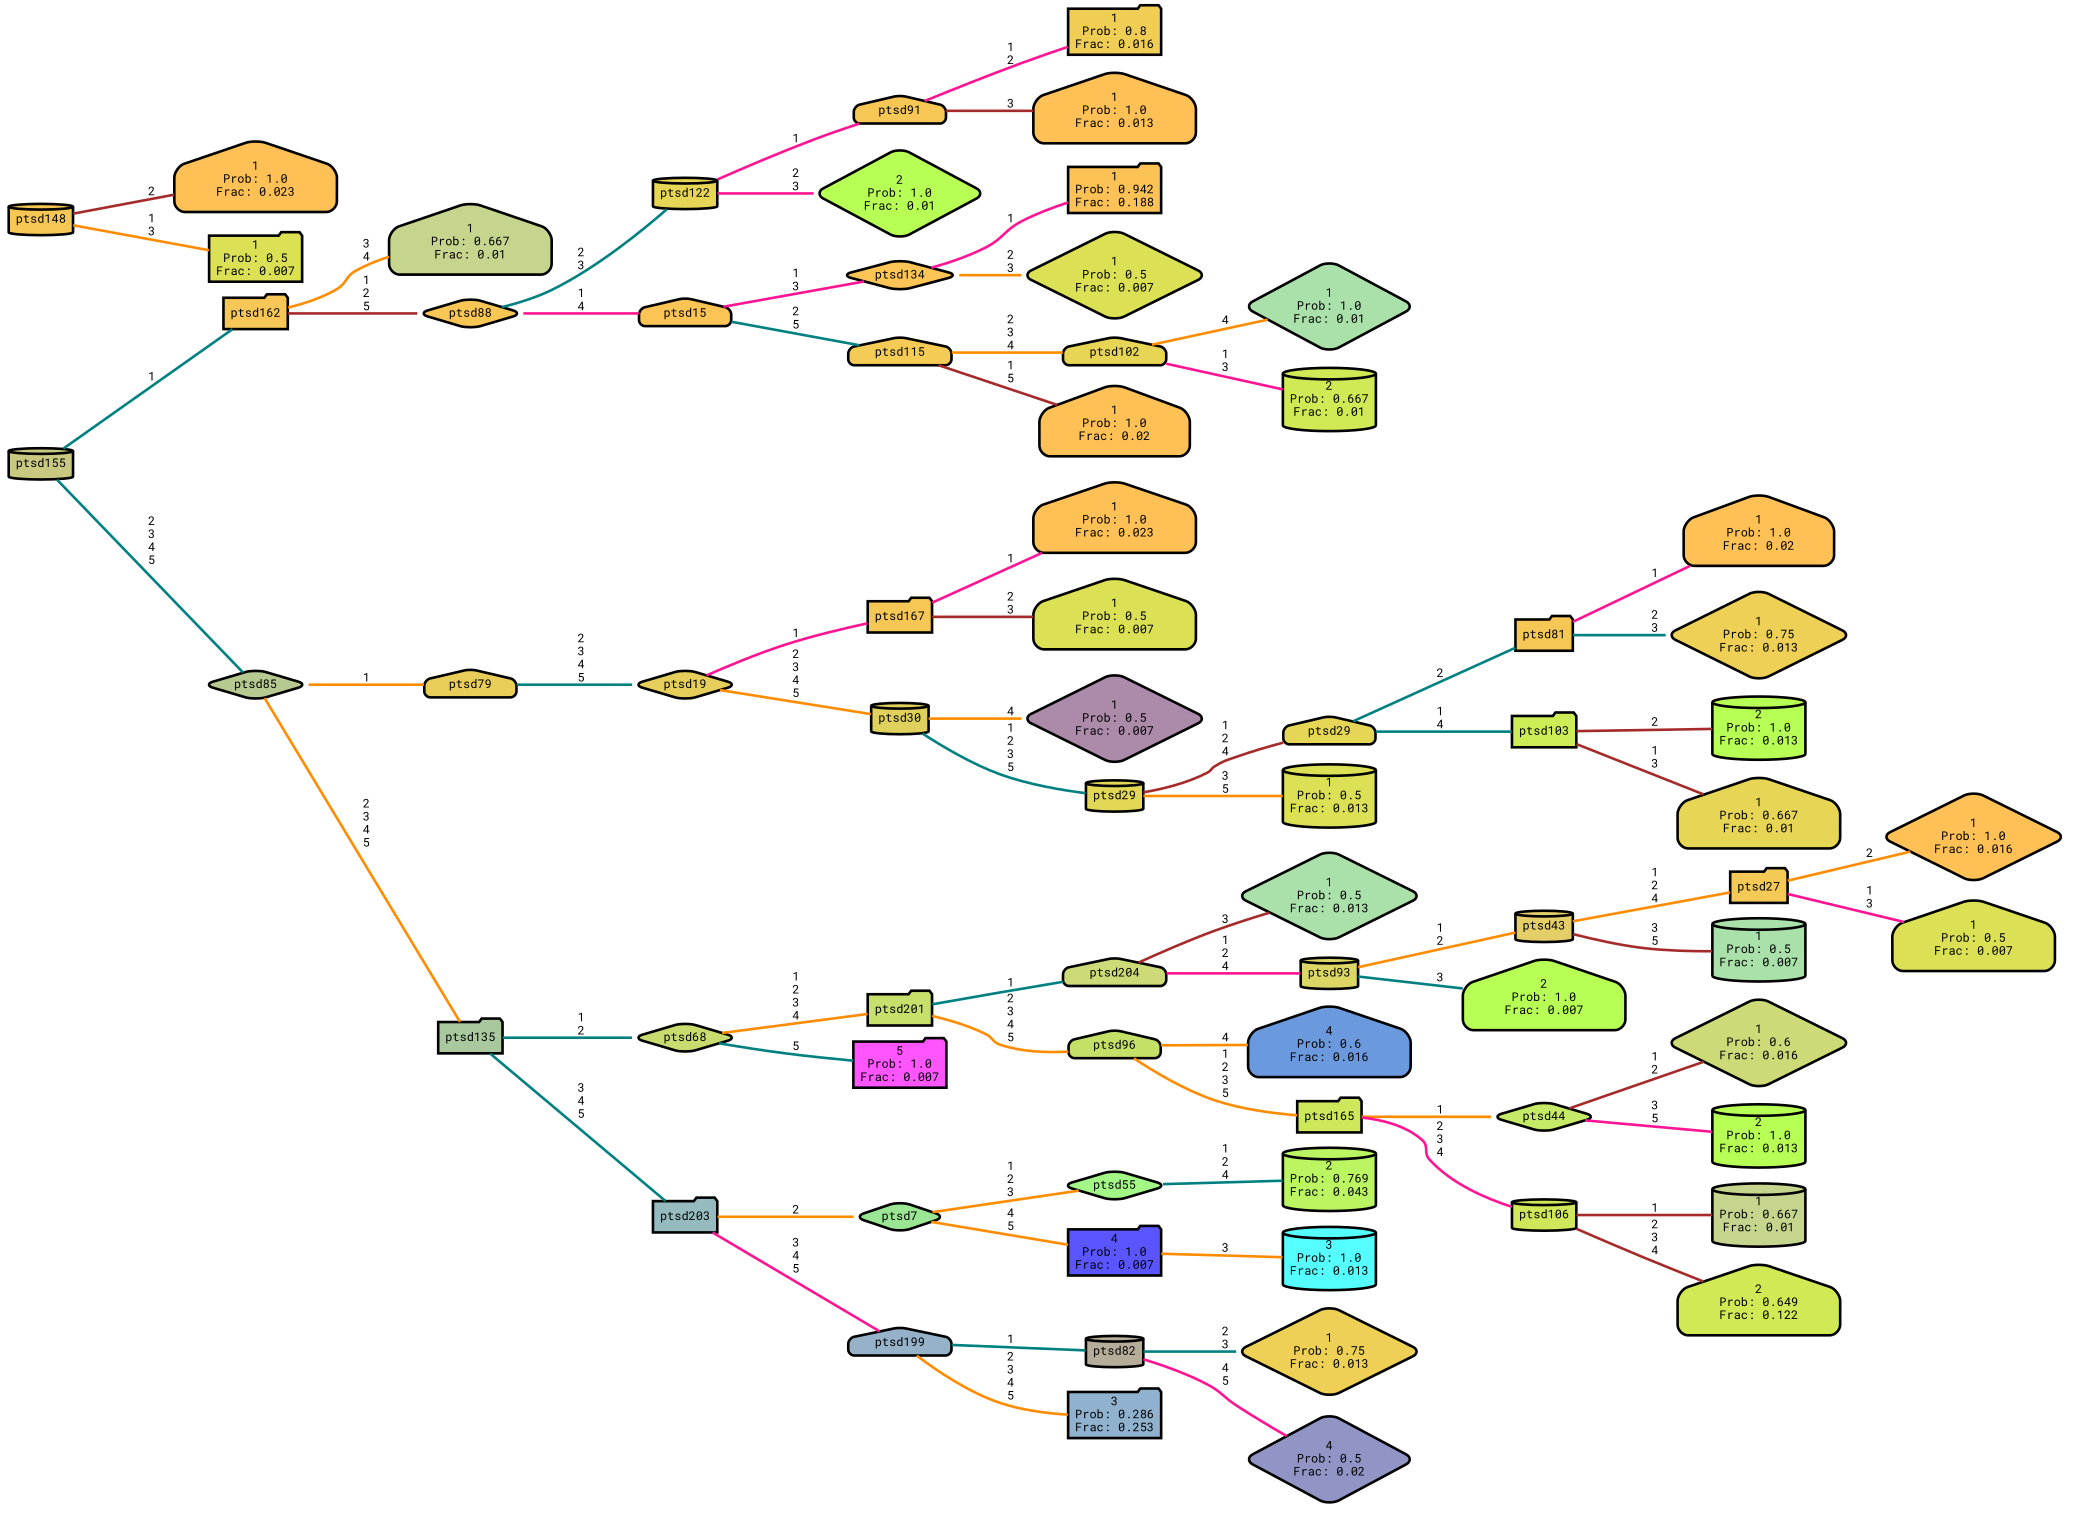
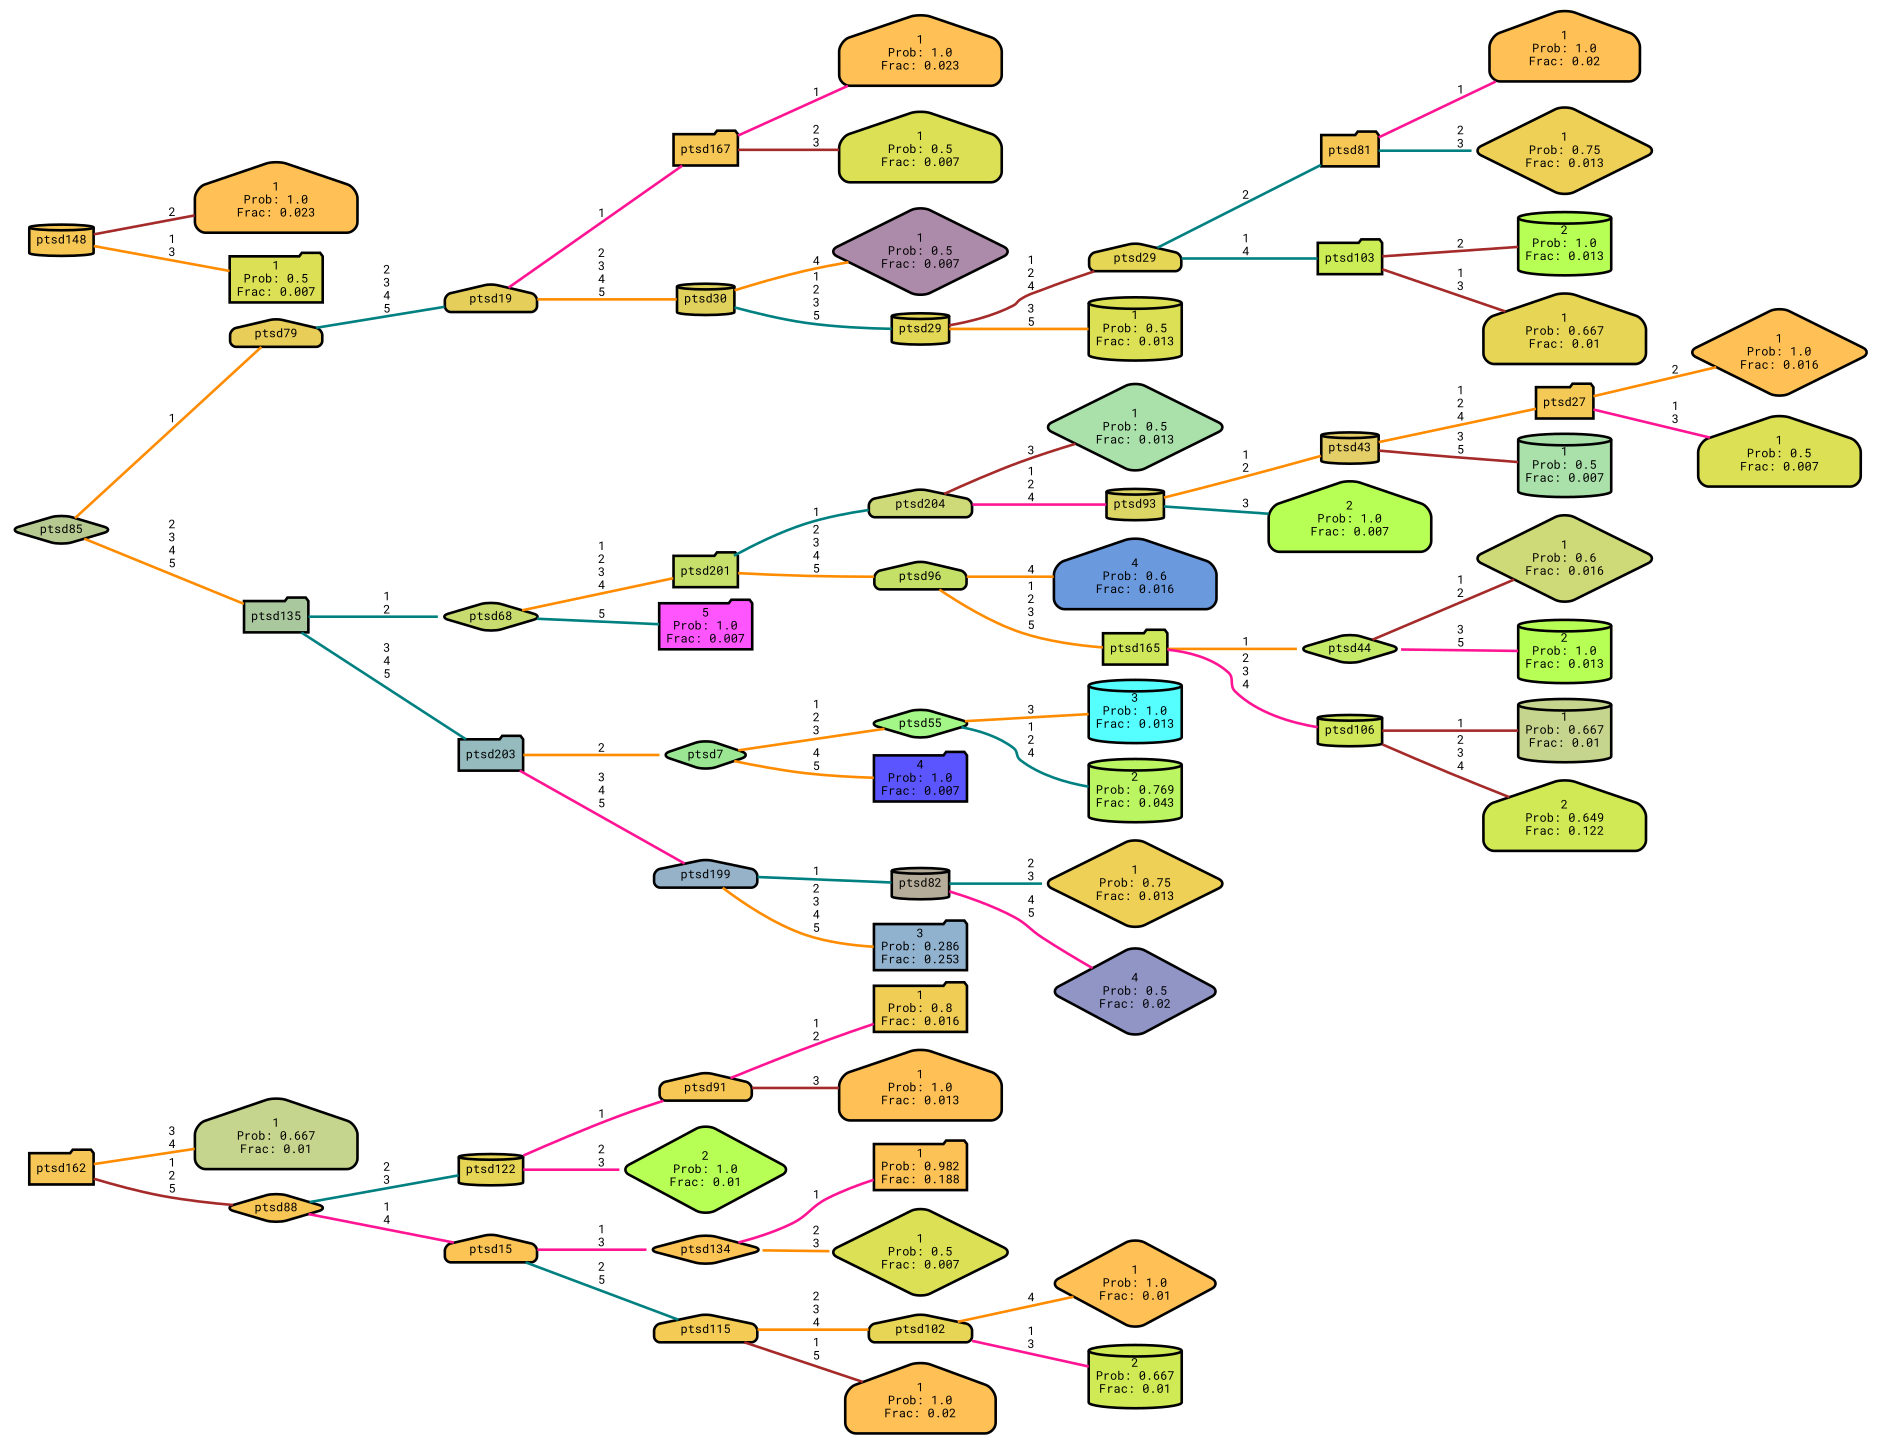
  graph {
    fontname="Roboto Mono"
    rankdir=LR
    ranksep="0 equally"
    splines=straight
    node [color=black fillcolor="#ffc155" fontcolor=black fontname="Roboto Mono" penwidth=3 shape=house style="filled, rounded"]
    edge [color=darkorange fontname="Roboto Mono" penwidth=3]
    n1 [fillcolor="#c6d58d" label="1\nProb: 0.667\nFrac: 0.01"]
    n2 [fillcolor="#f6c756" label=ptsd162 shape=folder]
    n3 [fillcolor="#f8c655" label=ptsd88 shape=diamond]
    n4 [fillcolor="#e7d555" label=ptsd122 shape=cylinder]
    n5 [fillcolor="#fbc455" label=ptsd15]
    n6 [fillcolor="#f0cd55" label="1\nProb: 0.8\nFrac: 0.016" shape=folder]
    n7 [fillcolor="#f7c755" label=ptsd91]
    n8 [label="1\nProb: 1.0\nFrac: 0.013"]
    n9 [fillcolor="#b8ff55" label="2\nProb: 1.0\nFrac: 0.01" shape=diamond]
    n10 [fillcolor="#fcc355" label=ptsd134 shape=diamond]
    n11 [fillcolor="#f3cb55" label=ptsd115]
-   n12 [fillcolor="#fdc255" label="1\nProb: 0.942\nFrac: 0.188" shape=folder]
+   n12 [fillcolor="#fdc255" label="1\nProb: 0.982\nFrac: 0.188" shape=folder]
    n13 [fillcolor="#dbe055" label="1\nProb: 0.5\nFrac: 0.007" shape=diamond]
    n14 [fillcolor="#e7d555" label=ptsd102]
    n15 [label="1\nProb: 1.0\nFrac: 0.02"]
-   n16 [fillcolor="#aae0aa" label="1\nProb: 1.0\nFrac: 0.01" shape=diamond]
+   n16 [label="1\nProb: 1.0\nFrac: 0.01" shape=diamond]
    n17 [fillcolor="#cfea55" label="2\nProb: 0.667\nFrac: 0.01" shape=cylinder]
-   n18 [fillcolor="#c8c881" label=ptsd155 shape=cylinder]
    n19 [fillcolor="#b6c991" label=ptsd85 shape=diamond]
    n20 [fillcolor="#e9cd59" label=ptsd79]
    n21 [fillcolor="#aac89e" label=ptsd135 shape=folder]
    n22 [label="1\nProb: 1.0\nFrac: 0.023"]
    n23 [fillcolor="#f7c755" label=ptsd148 shape=cylinder]
    n24 [fillcolor="#dbe055" label="1\nProb: 0.5\nFrac: 0.007" shape=folder]
-   n25 [fillcolor="#e5cf5a" label=ptsd19 shape=diamond]
+   n25 [fillcolor="#e5cf5a" label=ptsd19]
    n26 [fillcolor="#f7c755" label=ptsd167 shape=folder]
    n27 [fillcolor="#dfd15c" label=ptsd30 shape=cylinder]
    n28 [label="1\nProb: 1.0\nFrac: 0.023"]
    n29 [fillcolor="#dbe055" label="1\nProb: 0.5\nFrac: 0.007"]
    n30 [fillcolor="#ac8baa" label="1\nProb: 0.5\nFrac: 0.007" shape=diamond]
    n31 [fillcolor="#e3d855" label=ptsd29 shape=cylinder]
    n32 [fillcolor="#e5d655" label=ptsd29]
    n33 [fillcolor="#dbe055" label="1\nProb: 0.5\nFrac: 0.013" shape=cylinder]
    n34 [label="1\nProb: 1.0\nFrac: 0.02"]
    n35 [fillcolor="#f7c755" label=ptsd81 shape=folder]
    n36 [fillcolor="#edd055" label="1\nProb: 0.75\nFrac: 0.013" shape=diamond]
    n37 [fillcolor="#cced55" label=ptsd103 shape=folder]
    n38 [fillcolor="#b8ff55" label="2\nProb: 1.0\nFrac: 0.013" shape=cylinder]
    n39 [fillcolor="#e7d555" label="1\nProb: 0.667\nFrac: 0.01"]
    n40 [fillcolor="#c8db6f" label=ptsd68 shape=diamond]
    n41 [fillcolor="#96bbbe" label=ptsd203 shape=folder]
    n42 [fillcolor="#aae0aa" label="1\nProb: 0.5\nFrac: 0.013" shape=diamond]
    n43 [fillcolor="#ced977" label=ptsd204]
    n44 [fillcolor="#dcd764" label=ptsd93 shape=cylinder]
    n45 [fillcolor="#e4ce67" label=ptsd43 shape=cylinder]
    n46 [fillcolor="#b8ff55" label="2\nProb: 1.0\nFrac: 0.007"]
    n47 [label="1\nProb: 1.0\nFrac: 0.016" shape=diamond]
    n48 [fillcolor="#f4c955" label=ptsd27 shape=folder]
    n49 [fillcolor="#dbe055" label="1\nProb: 0.5\nFrac: 0.007"]
    n50 [fillcolor="#aae0aa" label="1\nProb: 0.5\nFrac: 0.007" shape=cylinder]
    n51 [fillcolor="#c7df6b" label=ptsd201 shape=folder]
    n52 [fillcolor="#c4e067" label=ptsd96]
    n53 [fillcolor="#6b99dd" label="4\nProb: 0.6\nFrac: 0.016"]
    n54 [fillcolor="#cee85b" label=ptsd165 shape=folder]
    n55 [fillcolor="#c4ea67" label=ptsd44 shape=diamond]
    n56 [fillcolor="#d0e759" label=ptsd106 shape=cylinder]
    n57 [fillcolor="#ced977" label="1\nProb: 0.6\nFrac: 0.016" shape=diamond]
    n58 [fillcolor="#b8ff55" label="2\nProb: 1.0\nFrac: 0.013" shape=cylinder]
    n59 [fillcolor="#c6d58d" label="1\nProb: 0.667\nFrac: 0.01" shape=cylinder]
    n60 [fillcolor="#d0e955" label="2\nProb: 0.649\nFrac: 0.122"]
    n61 [fillcolor="#ff55ff" label="5\nProb: 1.0\nFrac: 0.007" shape=folder]
    n62 [fillcolor="#9be693" label=ptsd7 shape=diamond]
    n63 [fillcolor="#95b2c8" label=ptsd199]
    n64 [fillcolor="#55ffff" label="3\nProb: 1.0\nFrac: 0.013" shape=cylinder]
    n65 [fillcolor="#a3f787" label=ptsd55 shape=diamond]
    n66 [fillcolor="#bbf562" label="2\nProb: 0.769\nFrac: 0.043" shape=cylinder]
    n67 [fillcolor="#5a55ff" label="4\nProb: 1.0\nFrac: 0.007" shape=folder]
    n68 [fillcolor="#b5ad99" label=ptsd82 shape=cylinder]
    n69 [fillcolor="#90b2ce" label="3\nProb: 0.286\nFrac: 0.253" shape=folder]
    n70 [fillcolor="#edd055" label="1\nProb: 0.75\nFrac: 0.013" shape=diamond]
    n71 [fillcolor="#9095c6" label="4\nProb: 0.5\nFrac: 0.02" shape=diamond]
    subgraph sub_1 {
      rank=same
    }
    n2 -- n1 [label=" 3\n 4"]
    n2 -- n3 [color=brown label=" 1\n 2\n 5"]
    n3 -- n4 [color=teal label=" 2\n 3"]
    n3 -- n5 [color=deeppink label=" 1\n 4"]
    n4 -- n7 [color=deeppink label=" 1"]
    n4 -- n9 [color=deeppink label=" 2\n 3"]
    n5 -- n10 [color=deeppink label=" 1\n 3"]
    n5 -- n11 [color=teal label=" 2\n 5"]
    n7 -- n6 [color=deeppink label=" 1\n 2"]
    n7 -- n8 [color=brown label=" 3"]
    n10 -- n12 [color=deeppink label=" 1"]
    n10 -- n13 [label=" 2\n 3"]
    n11 -- n14 [label=" 2\n 3\n 4"]
    n11 -- n15 [color=brown label=" 1\n 5"]
    n14 -- n16 [label=" 4"]
    n14 -- n17 [color=deeppink label=" 1\n 3"]
-   n18 -- n2 [color=teal label=" 1"]
-   n18 -- n19 [color=teal label=" 2\n 3\n 4\n 5"]
    n19 -- n20 [label=" 1"]
    n19 -- n21 [label=" 2\n 3\n 4\n 5"]
    n20 -- n25 [color=teal label=" 2\n 3\n 4\n 5"]
    n21 -- n40 [color=teal label=" 1\n 2"]
    n21 -- n41 [color=teal label=" 3\n 4\n 5"]
    n23 -- n22 [color=brown label=" 2"]
    n23 -- n24 [label=" 1\n 3"]
    n25 -- n26 [color=deeppink label=" 1"]
    n25 -- n27 [label=" 2\n 3\n 4\n 5"]
    n26 -- n28 [color=deeppink label=" 1"]
    n26 -- n29 [color=brown label=" 2\n 3"]
    n27 -- n30 [label=" 4"]
    n27 -- n31 [color=teal label=" 1\n 2\n 3\n 5"]
    n31 -- n32 [color=brown label=" 1\n 2\n 4"]
    n31 -- n33 [label=" 3\n 5"]
    n32 -- n35 [color=teal label=" 2"]
    n32 -- n37 [color=teal label=" 1\n 4"]
    n35 -- n34 [color=deeppink label=" 1"]
    n35 -- n36 [color=teal label=" 2\n 3"]
    n37 -- n38 [color=brown label=" 2"]
    n37 -- n39 [color=brown label=" 1\n 3"]
    n40 -- n51 [label=" 1\n 2\n 3\n 4"]
    n40 -- n61 [color=teal label=" 5"]
    n41 -- n62 [label=" 2"]
    n41 -- n63 [color=deeppink label=" 3\n 4\n 5"]
    n43 -- n42 [color=brown label=" 3"]
    n43 -- n44 [color=deeppink label=" 1\n 2\n 4"]
    n44 -- n45 [label=" 1\n 2"]
    n44 -- n46 [color=teal label=" 3"]
    n45 -- n48 [label=" 1\n 2\n 4"]
    n45 -- n50 [color=brown label=" 3\n 5"]
    n48 -- n47 [label=" 2"]
    n48 -- n49 [color=deeppink label=" 1\n 3"]
    n51 -- n43 [color=teal label=" 1"]
    n51 -- n52 [label=" 2\n 3\n 4\n 5"]
    n52 -- n53 [label=" 4"]
    n52 -- n54 [label=" 1\n 2\n 3\n 5"]
    n54 -- n55 [label=" 1"]
    n54 -- n56 [color=deeppink label=" 2\n 3\n 4"]
    n55 -- n57 [color=brown label=" 1\n 2"]
    n55 -- n58 [color=deeppink label=" 3\n 5"]
    n56 -- n59 [color=brown label=" 1"]
    n56 -- n60 [color=brown label=" 2\n 3\n 4"]
    n62 -- n65 [label=" 1\n 2\n 3"]
    n62 -- n67 [label=" 4\n 5"]
    n63 -- n68 [color=teal label=" 1"]
    n63 -- n69 [label=" 2\n 3\n 4\n 5"]
-   n67 -- n64 [label=" 3"]
+   n65 -- n64 [label=" 3"]
    n65 -- n66 [color=teal label=" 1\n 2\n 4"]
    n68 -- n70 [color=teal label=" 2\n 3"]
    n68 -- n71 [color=deeppink label=" 4\n 5"]
  }
